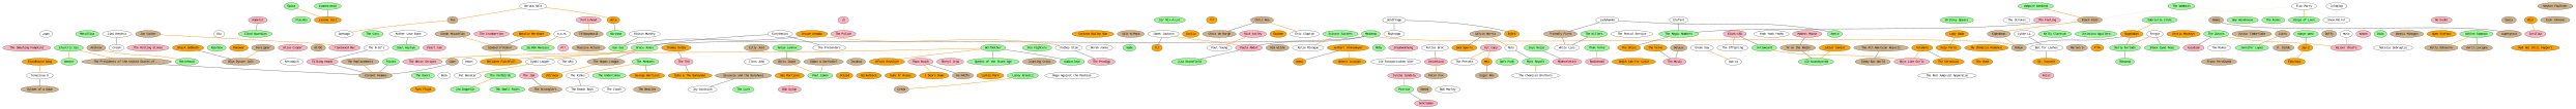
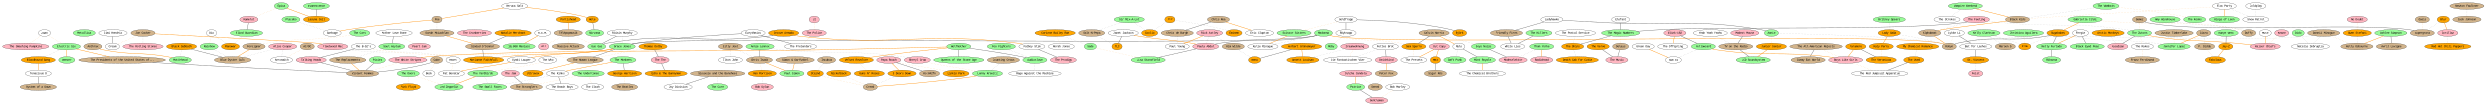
  strict graph {
    fontname="Liberation Mono"
    node [fillcolor=palegreen fontname="Liberation Mono" style=filled]
    edge [color=gray40 fontname="Liberation Mono" level=1 style=dotted weight=90.0]
    n1 [fillcolor=white label=Elefant weight=130503.0]
    n2 [label="The Magic Numbers" weight=311402.0]
    n3 [fillcolor=orange label="The Shins" level=1 weight=1074793.0]
    n4 [fillcolor=tan label=Delays weight=163965.0]
    n5 [label=Madonna level=1 weight=1223315.0]
    n6 [label="Grace Jones" weight=133765.0]
    n7 [fillcolor=lightpink label="Paula Abdul" weight=152848.0]
    n8 [fillcolor=white label="Kylie Minogue" weight=780058.0]
    n9 [fillcolor=tan label=Robyn weight=309001.0]
    n10 [fillcolor=orange label="Sam Sparro" weight=156086.0]
    n11 [fillcolor=white label="Cyndi Lauper" weight=518039.0]
    n12 [fillcolor=tan label="The Human League" weight=296795.0]
    n13 [fillcolor=orange label="Marianne Faithfull" weight=133106.0]
    n14 [label="Lisa Stansfield" weight=144714.0]
    n15 [fillcolor=white label="The Presets" weight=259093.0]
    n16 [fillcolor=white label="Pat Benatar" weight=254208.0]
    n17 [fillcolor=orange label=Ultravox weight=196742.0]
    n18 [fillcolor=lightpink label="2raumwohnung" weight=163349.0]
    n19 [fillcolor=white label="Die Fantastischen Vier" weight=171131.0]
    n20 [fillcolor=orange label="Annett Louisan" weight=100586.0]
    n21 [fillcolor=white label=Zwan weight=123351.0]
    n22 [label="Electric Six" weight=228070.0]
    n23 [fillcolor=lightpink label="The Smashing Pumpkins" level=1 weight=1310591.0]
    n24 [fillcolor=tan label="The Presidents of the United States of..." weight=346805.0]
    n25 [fillcolor=orange label="Bloodhound Gang" weight=707193.0]
    n26 [label=Weezer level=1 weight=1317716.0]
    n27 [fillcolor=tan label="Violent Femmes" weight=391223.0]
    n28 [fillcolor=white label="Tenacious D" weight=688606.0]
    n29 [fillcolor=tan label="Siouxsie and the Banshees" weight=340087.0]
    n30 [label="The Cure" level=1 weight=1344110.0]
    n31 [fillcolor=white label="Joy Division" weight=764356.0]
    n32 [label=Epica weight=214512.0]
    n33 [fillcolor=orange label="Lacuna Coil" weight=405918.0]
    n34 [fillcolor=lightpink label=Kamelot weight=216233.0]
    n35 [label="Blind Guardian" weight=339213.0]
    n36 [fillcolor=orange label=Manowar weight=287888.0]
    n37 [fillcolor=white label=Eurythmics weight=537321.0]
    n38 [label="Annie Lennox" weight=363635.0]
    n39 [fillcolor=white label="The Pretenders" weight=369737.0]
    n40 [fillcolor=lightpink label="Sheryl Crow" weight=605660.0]
    n41 [fillcolor=tan label="Chris Isaak" weight=294773.0]
    n42 [label="Lenny Kravitz" weight=800370.0]
    n43 [label="Paul Simon" weight=432872.0]
    n44 [fillcolor=orange label="Van Morrison" weight=650090.0]
    n45 [fillcolor=orange label=Blur level=1 weight=1219073.0]
    n46 [fillcolor=tan label=Supergrass weight=485340.0]
    n47 [fillcolor=lightpink label=Gorillaz level=1 weight=1361575.0]
    n48 [fillcolor=orange label="Red Hot Chili Peppers" level=1 weight=1850896.0]
    n49 [label="Sir Mix-A-Lot" weight=124522.0]
    n50 [fillcolor=tan label="Salt-N-Pepa" weight=148809.0]
    n51 [fillcolor=orange label=Coolio weight=222397.0]
    n52 [fillcolor=orange label=TLC weight=333436.0]
    n53 [fillcolor=tan label="The All-American Rejects" weight=756405.0]
    n54 [fillcolor=tan label="Jimmy Eat World" level=1 weight=936209.0]
    n55 [fillcolor=lightpink label="Boys Like Girls" weight=282131.0]
    n56 [fillcolor=white label="The Red Jumpsuit Apparatus" weight=285699.0]
    n57 [label="Thom Yorke" weight=371639.0]
    n58 [fillcolor=lightpink label=Radiohead level=1 weight=2082607.0]
    n59 [fillcolor=lightpink label=Modeselektor weight=137860.0]
    n60 [label="Kelly Clarkson" weight=841862.0]
    n61 [fillcolor=tan label="Maroon 5" level=1 weight=1083002.0]
    n62 [fillcolor=orange label="P!nk" weight=293683.0]
    n63 [fillcolor=tan label="System of a Down" level=1 weight=1359713.0]
    n64 [fillcolor=tan label="Chris Rea" weight=230694.0]
    n65 [fillcolor=tan label="Chris de Burgh" weight=194755.0]
    n66 [fillcolor=white label="Eric Clapton" level=1 weight=989627.0]
    n67 [fillcolor=white label="Paul Young" weight=119969.0]
    n68 [fillcolor=lightpink label="Rick Astley" weight=161729.0]
    n69 [fillcolor=tan label="Kim Wilde" weight=234301.0]
    n70 [fillcolor=orange label=Nena weight=228159.0]
    n71 [label="Britney Spears" level=1 weight=1022718.0]
    n72 [fillcolor=orange label="Lady GaGa" weight=461534.0]
    n73 [fillcolor=orange label="Katy Perry" weight=573653.0]
    n74 [fillcolor=orange label="The Veronicas" weight=247943.0]
    n75 [fillcolor=orange label="Arctic Monkeys" level=1 weight=1120718.0]
    n76 [fillcolor=lightpink label=Kasabian weight=813145.0]
    n77 [fillcolor=orange label="Corinne Bailey Rae" weight=468718.0]
    n78 [label=Sade weight=468517.0]
    n79 [fillcolor=white label="Norah Jones" level=1 weight=904642.0]
    n80 [label="Amy Winehouse" level=1 weight=1006978.0]
    n81 [fillcolor=tan label=Duffy weight=515263.0]
-   n82 [fillcolor=lightpink label=Portishead level=1 weight=1005250.0]
+   n82 [fillcolor=orange label=Portishead level=1 weight=1005250.0]
    n83 [fillcolor=tan label="Télépopmusik" weight=477590.0]
    n84 [label="Gus Gus" weight=250162.0]
    n85 [fillcolor=tan label="Massive Attack" level=1 weight=1156891.0]
    n86 [fillcolor=lightpink label=Air level=1 weight=1134369.0]
    n87 [fillcolor=white label="Jimi Hendrix" level=1 weight=1088057.0]
    n88 [fillcolor=white label=Cream weight=651068.0]
    n89 [fillcolor=white label=Dio weight=324642.0]
    n90 [label=Rainbow weight=309223.0]
    n91 [fillcolor=tan label="Blue Öyster Cult" weight=371161.0]
    n92 [fillcolor=tan label="Simon & Garfunkel" level=1 weight=945402.0]
    n93 [label=Metallica level=1 weight=1334527.0]
    n94 [fillcolor=tan label=Anthrax weight=310236.0]
    n95 [label="Motörhead" weight=536711.0]
    n96 [label="Vampire Weekend" weight=407130.0]
    n97 [fillcolor=white label="The Strokes" level=1 weight=1231044.0]
    n98 [fillcolor=tan label="Black Kids" weight=255363.0]
    n99 [fillcolor=tan label=Alphabeat weight=204174.0]
    n100 [fillcolor=tan label=Creed weight=566764.0]
    n101 [fillcolor=lightpink label="Bob Dylan" level=1 weight=1228317.0]
    n102 [label="The Monkees" weight=273656.0]
    n103 [fillcolor=white label="The Kinks" weight=815953.0]
    n104 [fillcolor=orange label="George Harrison" weight=399119.0]
    n105 [label="The Small Faces" weight=166836.0]
    n106 [fillcolor=white label="The Beach Boys" level=1 weight=902412.0]
    n107 [fillcolor=tan label="The Beatles" level=1 weight=1711020.0]
    n108 [fillcolor=white label="Róisín Murphy" weight=218622.0]
    n109 [fillcolor=white label=Ladyhawke weight=189872.0]
    n110 [label=Annie weight=259435.0]
    n111 [fillcolor=tan label="Friendly Fires" weight=156331.0]
    n112 [fillcolor=orange label="Junior Senior" weight=205844.0]
    n113 [fillcolor=white label="White Lies" weight=140157.0]
    n114 [label="LCD Soundsystem" weight=622881.0]
    n115 [fillcolor=tan label=Incubus level=1 weight=1214650.0]
    n116 [fillcolor=orange label=Staind weight=597418.0]
    n117 [fillcolor=tan label="The Stranglers" weight=307861.0]
    n118 [fillcolor=white label="Fettes Brot" weight=168376.0]
    n119 [fillcolor=lightpink label=Deichkind weight=145280.0]
    n120 [fillcolor=tan label="Peter Fox" weight=100618.0]
    n121 [fillcolor=tan label=Seeed weight=205510.0]
    n122 [fillcolor=lightpink label="No Doubt" level=1 weight=910959.0]
    n123 [fillcolor=orange label="Gwen Stefani" weight=827112.0]
    n124 [fillcolor=tan label="Kelly Osbourne" weight=114804.0]
    n125 [fillcolor=orange label="Death Cab for Cutie" level=1 weight=1315656.0]
    n126 [fillcolor=lightpink label="The Music" weight=190820.0]
    n127 [fillcolor=tan label="Joe Cocker" weight=419628.0]
    n128 [fillcolor=lightpink label="Fleetwood Mac" weight=675635.0]
    n129 [fillcolor=lightpink label="The Rolling Stones" level=1 weight=1461018.0]
    n130 [fillcolor=white label=Heart weight=330911.0]
    n131 [fillcolor=orange label="Herbert Grönemeyer" weight=135891.0]
    n132 [fillcolor=white label="Mother Love Bone" weight=119833.0]
    n133 [fillcolor=lightpink label="Pearl Jam" level=1 weight=1059832.0]
    n134 [label="Soul Asylum" weight=197627.0]
    n135 [fillcolor=tan label="The Replacements" weight=153863.0]
    n136 [fillcolor=white label="The Who" level=1 weight=1115061.0]
    n137 [label="The Yardbirds" weight=344095.0]
    n138 [label="Led Zeppelin" level=1 weight=1267330.0]
    n139 [fillcolor=white label="Bob Marley" level=1 weight=900368.0]
    n140 [fillcolor=lightpink label=Gentleman weight=249007.0]
    n141 [fillcolor=lightpink label=U2 level=1 weight=1652408.0]
    n142 [fillcolor=lightpink label="The Police" level=1 weight=957227.0]
    n143 [fillcolor=white label="The Postal Service" level=1 weight=968206.0]
    n144 [label="The Killers" level=1 weight=1820368.0]
    n145 [fillcolor=tan label="Billy Joel" weight=666852.0]
    n146 [fillcolor=white label="Elton John" level=1 weight=946440.0]
    n147 [label="The Wombats" weight=261401.0]
    n148 [label="The Kooks" level=1 weight=943840.0]
    n149 [fillcolor=orange label="The Verve" level=1 weight=923596.0]
    n150 [fillcolor=lightpink label="Culcha Candela" weight=109017.0]
    n151 [label=Patrice weight=172706.0]
    n152 [fillcolor=orange label="My Chemical Romance" level=1 weight=928094.0]
    n153 [fillcolor=orange label="The Used" weight=533923.0]
    n154 [fillcolor=white label="Bloc Party" level=1 weight=1280409.0]
    n155 [fillcolor=white label="Snow Patrol" level=1 weight=1324962.0]
    n156 [label="Kings of Leon" level=1 weight=948535.0]
    n157 [fillcolor=lightpink label="The Feeling" weight=291405.0]
    n158 [label="The Zutons" weight=418529.0]
    n159 [fillcolor=lightpink label="Kaiser Chiefs" level=1 weight=1069671.0]
    n160 [fillcolor=white label="The Rakes" weight=415609.0]
    n161 [fillcolor=tan label="Franz Ferdinand" level=1 weight=1483084.0]
    n162 [fillcolor=white label="Lykke Li" weight=217002.0]
    n163 [fillcolor=white label="Bat for Lashes" weight=311687.0]
    n164 [fillcolor=orange label="St. Vincent" weight=146772.0]
    n165 [fillcolor=lightpink label=Feist level=1 weight=913399.0]
    n166 [label="Foo Fighters" level=1 weight=1524991.0]
    n167 [label=Audioslave level=1 weight=948102.0]
    n168 [fillcolor=white label="Rage Against the Machine" level=1 weight=1145249.0]
    n169 [label=Wolfmother weight=498765.0]
    n170 [fillcolor=orange label="Velvet Revolver" weight=423957.0]
    n171 [label="Queens of the Stone Age" level=1 weight=999056.0]
    n172 [fillcolor=lightpink label="The White Stripes" level=1 weight=1242635.0]
    n173 [fillcolor=orange label="Guns N' Roses" level=1 weight=1276030.0]
    n174 [label="Kanye West" level=1 weight=1023445.0]
    n175 [fillcolor=orange label="Jay-Z" weight=638981.0]
    n176 [fillcolor=orange label=Fabolous weight=216202.0]
    n177 [fillcolor=lightpink label="Papa Roach" weight=780535.0]
    n178 [fillcolor=tan label="Ko\:042fn" level=1 weight=918247.0]
    n179 [fillcolor=orange label="3 Doors Down" level=1 weight=949527.0]
    n180 [fillcolor=orange label="Linkin Park" level=1 weight=1361417.0]
    n181 [fillcolor=white label="Veruca Salt" weight=124495.0]
    n182 [fillcolor=tan label=Poe weight=170106.0]
    n183 [fillcolor=orange label=Hole weight=360592.0]
    n184 [fillcolor=tan label="Sarah McLachlan" weight=691754.0]
    n185 [fillcolor=white label=Garbage weight=824282.0]
    n186 [label=Nirvana level=1 weight=1686815.0]
    n187 [fillcolor=tan label="Sinéad O'Connor" weight=431116.0]
    n188 [fillcolor=lightpink label="Modest Mouse" level=1 weight=1082498.0]
    n189 [fillcolor=tan label="TV on the Radio" weight=590113.0]
    n190 [label="The Cars" weight=338676.0]
    n191 [fillcolor=tan label=Foreigner weight=450712.0]
    n192 [fillcolor=white label="The B-52's" weight=307010.0]
    n193 [fillcolor=lightpink label="Talking Heads" weight=626936.0]
    n194 [fillcolor=lightpink label="Cut Copy" weight=416442.0]
    n195 [fillcolor=orange label=M83 weight=493679.0]
    n196 [fillcolor=tan label="Sigur Rós" level=1 weight=941380.0]
    n197 [fillcolor=lightpink label="The Jam" weight=316470.0]
    n198 [fillcolor=orange label="Thomas Dolby" weight=109388.0]
    n199 [fillcolor=lightpink label="The The" weight=107605.0]
    n200 [fillcolor=orange label="Echo & The Bunnymen" weight=401082.0]
    n201 [fillcolor=white label=Fergie weight=624584.0]
    n202 [label="Black Eyed Peas" level=1 weight=957174.0]
    n203 [label="Nelly Furtado" level=1 weight=1092709.0]
    n204 [label=Rihanna level=1 weight=990964.0]
    n205 [label="Ashlee Simpson" weight=469115.0]
    n206 [fillcolor=tan label="Avril Lavigne" level=1 weight=1025037.0]
    n207 [fillcolor=orange label=Paramore weight=596805.0]
    n208 [fillcolor=tan label=Ciara weight=405789.0]
    n209 [fillcolor=tan label="P. Diddy" weight=162745.0]
    n210 [label="Jennifer Lopez" weight=570845.0]
    n211 [fillcolor=tan label=Cake weight=742723.0]
    n212 [fillcolor=white label=Beck level=1 weight=1362673.0]
    n213 [fillcolor=orange label="Black Sabbath" weight=875812.0]
    n214 [fillcolor=white label="Janet Jackson" weight=474302.0]
    n215 [fillcolor=tan label=Oasis level=1 weight=1593442.0]
    n216 [label=Evanescence level=1 weight=1024587.0]
    n217 [fillcolor=orange label="Groove Armada" weight=691987.0]
    n218 [fillcolor=white label="Fatboy Slim" weight=864764.0]
    n219 [fillcolor=lightpink label="The Prodigy" level=1 weight=929174.0]
    n220 [fillcolor=lightpink label="blink-182" level=1 weight=1110300.0]
    n221 [label=Yellowcard weight=638817.0]
    n222 [fillcolor=white label="The Offspring" level=1 weight=1081707.0]
    n223 [fillcolor=white label="Sum 41" weight=781181.0]
    n224 [fillcolor=white label="Green Day" level=1 weight=1471585.0]
    n225 [fillcolor=white label="R.E.M." level=1 weight=1314084.0]
    n226 [label="10,000 Maniacs" weight=185348.0]
    n227 [label="The Doors" level=1 weight=1209838.0]
    n228 [fillcolor=orange label="Pink Floyd" level=1 weight=1362391.0]
    n229 [fillcolor=tan label="Justin Timberlake" level=1 weight=972050.0]
    n230 [fillcolor=tan label="Counting Crows" level=1 weight=898958.0]
    n231 [fillcolor=white label=Goldfrapp level=1 weight=906439.0]
    n232 [fillcolor=orange label="Björk" level=1 weight=1069174.0]
    n233 [label="Scissor Sisters" weight=603869.0]
    n234 [fillcolor=white label="Röyksopp" weight=846313.0]
    n235 [label=Moby level=1 weight=1277865.0]
    n236 [label="Gabriella Cilmi" weight=229391.0]
    n237 [fillcolor=orange label=Sugababes weight=580581.0]
    n238 [fillcolor=tan label=Gomez weight=267407.0]
    n239 [fillcolor=white label=Muse level=1 weight=1629255.0]
    n240 [fillcolor=orange label="Natalie Merchant" weight=241734.0]
    n241 [fillcolor=tan label="Dannii Minogue" weight=153685.0]
    n242 [fillcolor=white label="Natalie Imbruglia" weight=556836.0]
    n243 [fillcolor=tan label="AC/DC" level=1 weight=1092654.0]
    n244 [fillcolor=white label=Aerosmith level=1 weight=1167673.0]
    n245 [fillcolor=lightpink label=Keane level=1 weight=1088831.0]
    n246 [fillcolor=tan label="Calvin Harris" weight=264959.0]
    n247 [fillcolor=white label=Mylo weight=420371.0]
    n248 [label="Boys Noize" weight=207586.0]
    n249 [label="Daft Punk" level=1 weight=1213634.0]
    n250 [label="Mint Royale" weight=109590.0]
    n251 [fillcolor=white label="The Chemical Brothers" level=1 weight=1033623.0]
    n252 [fillcolor=orange label=D12 weight=242564.0]
    n253 [fillcolor=orange label=Eminem level=1 weight=956558.0]
    n254 [label=Pixies level=1 weight=962774.0]
    n255 [fillcolor=white label="Yeah Yeah Yeahs" level=1 weight=991497.0]
    n256 [label=Placebo level=1 weight=1310676.0]
    n257 [label="Christina Aguilera" level=1 weight=947487.0]
    n258 [label="The Undertones" weight=159626.0]
    n259 [fillcolor=white label="The Clash" level=1 weight=1019250.0]
    n260 [fillcolor=lightpink label="The Cranberries" level=1 weight=1000991.0]
    n261 [fillcolor=lightpink label="Alice Cooper" weight=527380.0]
    n262 [fillcolor=tan label="Newton Faulkner" weight=201563.0]
    n263 [fillcolor=tan label="Jack Johnson" level=1 weight=1099826.0]
    n264 [label=Dido level=1 weight=957515.0]
    n265 [fillcolor=orange label=Nickelback level=1 weight=968277.0]
    n266 [fillcolor=white label=Coldplay level=1 weight=2251030.0]
    n1 -- n2 [style=bold]
    n2 -- n3 [style=bold]
    n2 -- n4 [color=darkorange]
    n3 -- n125
    n4 -- n126 [style=bold]
    n5 -- n6 [style=bold]
    n5 -- n7 [style=bold]
    n5 -- n8
    n5 -- n9 [color=darkorange style=bold]
    n5 -- n10 [color=darkorange]
    n6 -- n11 [color=darkorange style=bold]
    n6 -- n12 [style=bold]
    n6 -- n13 [color=darkorange style=bold]
    n7 -- n14 [style=bold]
    n10 -- n15 [color=darkorange]
    n11 -- n16 [color=darkorange style=bold]
    n12 -- n17 [color=darkorange style=bold]
    n17 -- n117 [color=darkorange]
    n18 -- n19 [color=darkorange weight=70.0]
    n18 -- n20
    n21 -- n22 [color=darkorange]
    n21 -- n23 [color=darkorange]
    n22 -- n24 [color=darkorange style=bold]
    n22 -- n25
    n22 -- n26 [color=darkorange style=bold]
    n24 -- n27 [style=bold]
    n25 -- n28 [color=darkorange style=bold]
    n28 -- n63 [style=bold]
    n29 -- n30
    n29 -- n31 [style=bold]
    n32 -- n33 [color=darkorange style=bold]
    n32 -- n34 [color=darkorange]
    n34 -- n35 [style=bold]
    n35 -- n36 [color=darkorange]
    n37 -- n6 [style=bold]
    n37 -- n38 [color=darkorange]
    n37 -- n39 [style=bold]
    n38 -- n40
    n38 -- n41 [style=bold]
    n40 -- n42 [color=darkorange]
    n41 -- n43 [color=darkorange style=bold]
    n41 -- n44 [color=darkorange]
    n42 -- n100 [color=darkorange style=bold]
    n44 -- n101
    n45 -- n46
    n45 -- n47 [color=darkorange style=bold]
    n47 -- n48 [weight=50.0]
    n49 -- n50
    n49 -- n51
    n50 -- n52
    n53 -- n54 [style=bold]
    n53 -- n55 [color=darkorange]
    n55 -- n56 [color=darkorange]
    n57 -- n58 [color=darkorange style=bold]
    n57 -- n59 [weight=50.0]
    n60 -- n61
    n60 -- n62
    n64 -- n65 [style=bold]
    n64 -- n66 [color=darkorange style=bold]
    n65 -- n67
    n68 -- n7
    n68 -- n67 [color=darkorange style=bold]
    n68 -- n69
    n69 -- n70
    n71 -- n72
    n72 -- n9
    n72 -- n73 [color=darkorange style=bold]
    n73 -- n74 [color=darkorange]
    n75 -- n76
    n77 -- n78
    n77 -- n79 [color=darkorange]
    n78 -- n14 [color=darkorange]
    n80 -- n81
    n82 -- n83 [color=darkorange style=bold]
    n83 -- n84 [color=darkorange]
    n83 -- n85 [color=darkorange]
    n83 -- n86 [color=darkorange]
    n87 -- n88 [style=bold]
    n89 -- n36
    n89 -- n90 [color=darkorange]
    n90 -- n91
    n92 -- n43 [color=darkorange style=bold]
    n93 -- n94 [color=darkorange]
    n94 -- n95 [color=darkorange style=bold]
    n96 -- n97
    n96 -- n98 [color=darkorange style=bold]
    n98 -- n99 [color=darkorange style=bold]
    n99 -- n9 [color=darkorange style=bold]
    n102 -- n103 [color=darkorange style=bold]
    n102 -- n104 [style=bold]
    n103 -- n105
    n103 -- n106 [style=bold]
    n104 -- n107 [color=darkorange]
    n108 -- n6
    n108 -- n84 [style=bold]
    n109 -- n110 [style=bold]
    n109 -- n111 [style=bold]
    n110 -- n9
    n110 -- n112 [color=darkorange]
    n111 -- n113 [style=bold]
    n112 -- n114 [color=darkorange style=bold]
    n115 -- n116
    n116 -- n100 [color=darkorange]
    n118 -- n19
    n118 -- n119 [style=bold]
    n119 -- n120 [color=darkorange style=bold]
    n120 -- n121 [color=darkorange]
    n122 -- n123 [color=darkorange]
    n123 -- n124
    n127 -- n88 [color=darkorange]
    n127 -- n128 [color=darkorange style=bold]
    n127 -- n129
    n128 -- n130
    n130 -- n16 [color=darkorange]
    n131 -- n20 [color=darkorange style=bold]
    n131 -- n70 [style=bold]
    n132 -- n133 [color=darkorange]
    n132 -- n134 [style=bold]
    n134 -- n135
    n135 -- n27 [color=darkorange style=bold]
    n136 -- n137 [color=darkorange]
    n137 -- n105
    n137 -- n138 [color=darkorange style=bold]
    n139 -- n140 [color=darkorange]
    n141 -- n142 [color=darkorange weight=50.0]
    n142 -- n39 [color=darkorange]
    n143 -- n3
    n144 -- n113 [style=bold]
    n145 -- n41
    n145 -- n146
    n147 -- n98
    n147 -- n148 [color=darkorange]
    n149 -- n126 [style=bold]
    n150 -- n121 [color=darkorange]
    n150 -- n151 [color=darkorange style=bold]
    n151 -- n140 [style=bold]
    n152 -- n153
-   n153 -- n56
+   n153 -- n56 [style=bold]
    n154 -- n98 [color=darkorange]
    n154 -- n155
    n154 -- n156 [color=darkorange style=bold]
    n157 -- n2 [style=bold]
    n157 -- n99
    n157 -- n158
    n158 -- n76 [style=bold]
    n158 -- n159 [color=darkorange style=bold]
    n158 -- n160 [color=darkorange]
    n160 -- n161 [color=darkorange]
    n162 -- n9 [color=darkorange]
    n162 -- n163 [style=bold]
    n163 -- n164 [style=bold]
    n164 -- n165
    n166 -- n167
    n167 -- n168
    n169 -- n167 [style=bold]
    n169 -- n170 [color=darkorange style=bold weight=70.0]
    n169 -- n171 [style=bold]
    n169 -- n172 [color=darkorange style=bold]
    n170 -- n173 [color=darkorange]
    n172 -- n27 [color=darkorange]
    n174 -- n175 [style=bold]
    n175 -- n176 [color=darkorange style=bold]
    n177 -- n178 [style=bold]
    n177 -- n179 [color=darkorange style=bold]
    n177 -- n180 [color=darkorange]
    n179 -- n100
    n181 -- n182 [color=darkorange style=bold]
    n181 -- n183 [color=darkorange style=bold]
    n182 -- n184
    n182 -- n185 [color=darkorange style=bold]
    n183 -- n186 [style=bold]
    n184 -- n187 [color=darkorange style=bold]
    n187 -- n13 [style=bold]
    n188 -- n189 [style=bold]
    n189 -- n114 [style=bold]
    n190 -- n191 [color=darkorange]
    n190 -- n192 [color=darkorange]
    n191 -- n91 [color=darkorange style=bold]
    n192 -- n12 [color=darkorange]
    n192 -- n193 [style=bold]
    n193 -- n27 [style=bold]
    n194 -- n15 [color=darkorange style=bold]
    n194 -- n195 [color=darkorange style=bold]
    n195 -- n196 [style=bold]
    n197 -- n105
    n197 -- n117 [style=bold]
    n198 -- n12 [color=darkorange]
    n198 -- n199 [style=bold]
    n199 -- n200 [style=bold]
    n200 -- n31
    n201 -- n202 [style=bold]
    n201 -- n203 [color=darkorange style=bold]
    n203 -- n204 [style=bold]
    n205 -- n124 [color=darkorange style=bold]
    n205 -- n206 [style=bold]
    n207 -- n55 [color=darkorange style=bold]
    n207 -- n74 [style=bold]
    n208 -- n209
    n208 -- n210 [color=darkorange style=bold]
    n209 -- n176 [color=darkorange]
    n211 -- n27 [style=bold]
    n211 -- n212 [color=darkorange]
    n213 -- n91 [style=bold]
    n213 -- n95
    n214 -- n7 [color=darkorange style=bold]
    n214 -- n52 [style=bold]
    n215 -- n46 [color=darkorange]
    n216 -- n33 [style=bold]
    n217 -- n84 [style=bold]
    n217 -- n218 [color=darkorange style=bold]
    n218 -- n219 [style=bold]
    n220 -- n221 [style=bold]
    n220 -- n222 [color=darkorange style=bold]
    n221 -- n55 [color=darkorange style=bold]
    n221 -- n223
    n224 -- n223 [color=darkorange style=bold]
    n225 -- n226 [color=darkorange style=bold]
    n227 -- n138 [color=darkorange]
    n227 -- n228 [color=darkorange]
    n229 -- n210 [color=darkorange]
    n230 -- n42
    n231 -- n232 [style=bold]
    n231 -- n233 [color=darkorange]
    n231 -- n234 [style=bold]
    n233 -- n8 [color=darkorange style=bold]
    n234 -- n235 [color=darkorange]
    n236 -- n81 [color=darkorange]
    n236 -- n237 [color=darkorange style=bold]
    n237 -- n9 [style=bold]
    n237 -- n62
    n237 -- n203 [style=bold]
    n237 -- n210
    n238 -- n46 [style=bold]
    n238 -- n158 [color=darkorange]
    n239 -- n159 [color=darkorange style=bold]
    n240 -- n187 [style=bold]
    n240 -- n226 [color=darkorange]
    n241 -- n9
    n241 -- n124 [color=darkorange]
    n241 -- n242
    n243 -- n244 [color=darkorange]
    n245 -- n159 [color=darkorange]
    n246 -- n10 [style=bold]
    n246 -- n247 [color=darkorange style=bold]
    n246 -- n248
    n247 -- n249
    n247 -- n250 [style=bold]
    n248 -- n59 [style=bold]
    n250 -- n251 [color=darkorange style=bold]
    n252 -- n51
    n252 -- n253
    n254 -- n27 [style=bold]
    n255 -- n189
    n256 -- n185
    n257 -- n62 [color=darkorange]
    n258 -- n117 [color=darkorange]
    n258 -- n259 [color=darkorange]
    n260 -- n187 [color=darkorange weight=50.0]
    n261 -- n91
    n261 -- n244
    n262 -- n263
    n264 -- n242
    n265 -- n100 [color=darkorange]
    n266 -- n155
  }
